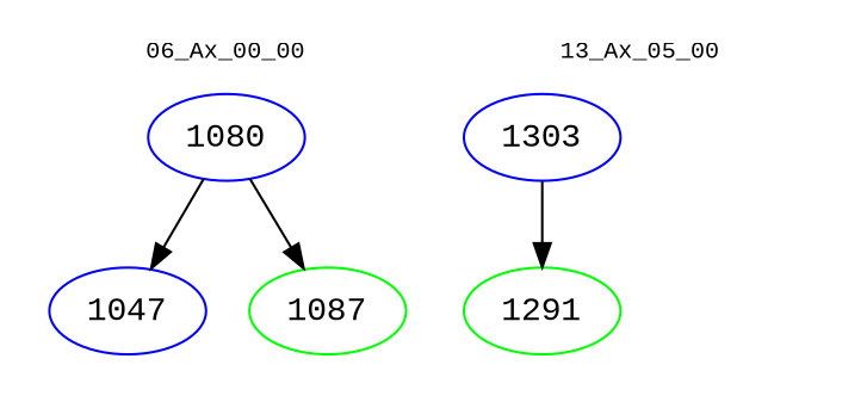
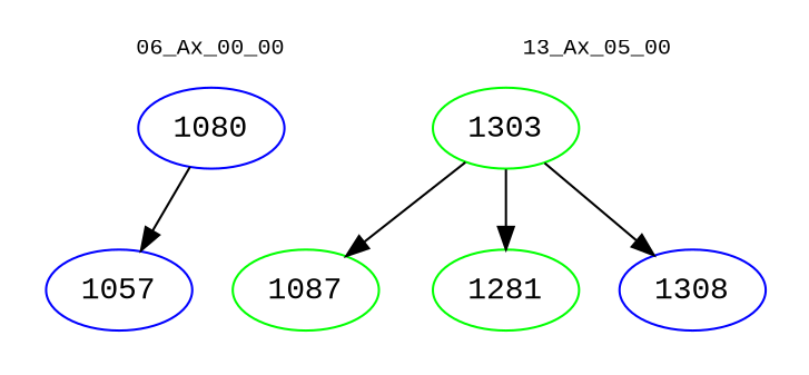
  digraph {
    fontname="Liberation Mono"
    node [color=blue fontname="Liberation Mono"]
    edge [color=black fontname="Liberation Mono"]
    n1 [label=1080]
-   n2 [label=1047]
+   n2 [label=1057]
    n3 [color=green label=1087]
-   n4 [label=1303]
-   n5 [color=green label=1291]
+   n4 [color=green label=1303]
+   n5 [color=green label=1281]
+   n6 [label=1308]
    subgraph cluster_1 {
      color=white
      fontsize=10
      label="06_Ax_00_00"
      n1
      n2
      n3
    }
    subgraph cluster_2 {
      color=white
      fontsize=10
      label="13_Ax_05_00"
      n4
      n5
+     n6
    }
    n1 -> n2
-   n1 -> n3
+   n4 -> n3
    n4 -> n5
+   n4 -> n6
  }
